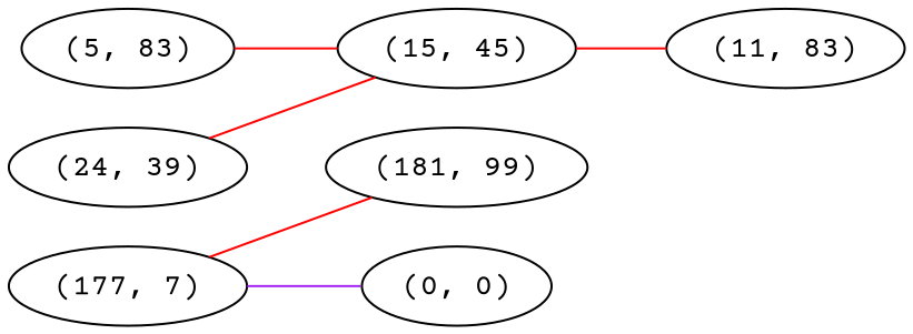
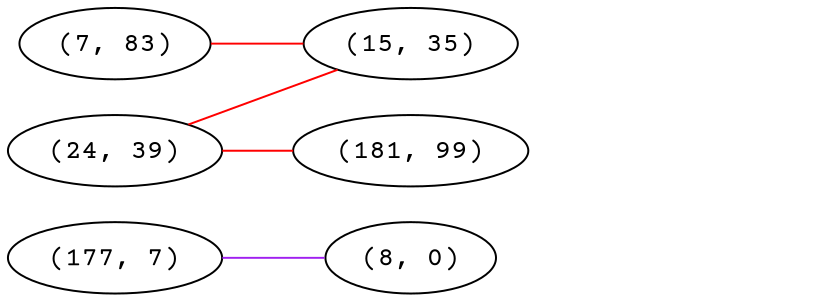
  graph {
    fontname="Courier Prime"
    rankdir=LR
    node [fontname="Courier Prime"]
    edge [color=red fontname="Courier Prime" weight=1]
    "(24, 39)"
-   "(15, 45)"
-   "(11, 83)"
+   "(15, 45)" [label="(15, 35)"]
    "(177, 7)"
    "(181, 99)"
-   "(0, 0)"
-   "(7, 83)" [label="(5, 83)"]
+   "(0, 0)" [label="(8, 0)"]
+   "(7, 83)"
    "(24, 39)" -- "(15, 45)"
-   "(15, 45)" -- "(11, 83)"
-   "(177, 7)" -- "(181, 99)"
+   "(24, 39)" -- "(181, 99)"
    "(177, 7)" -- "(0, 0)" [color=purple weight=4]
    "(7, 83)" -- "(15, 45)"
  }
